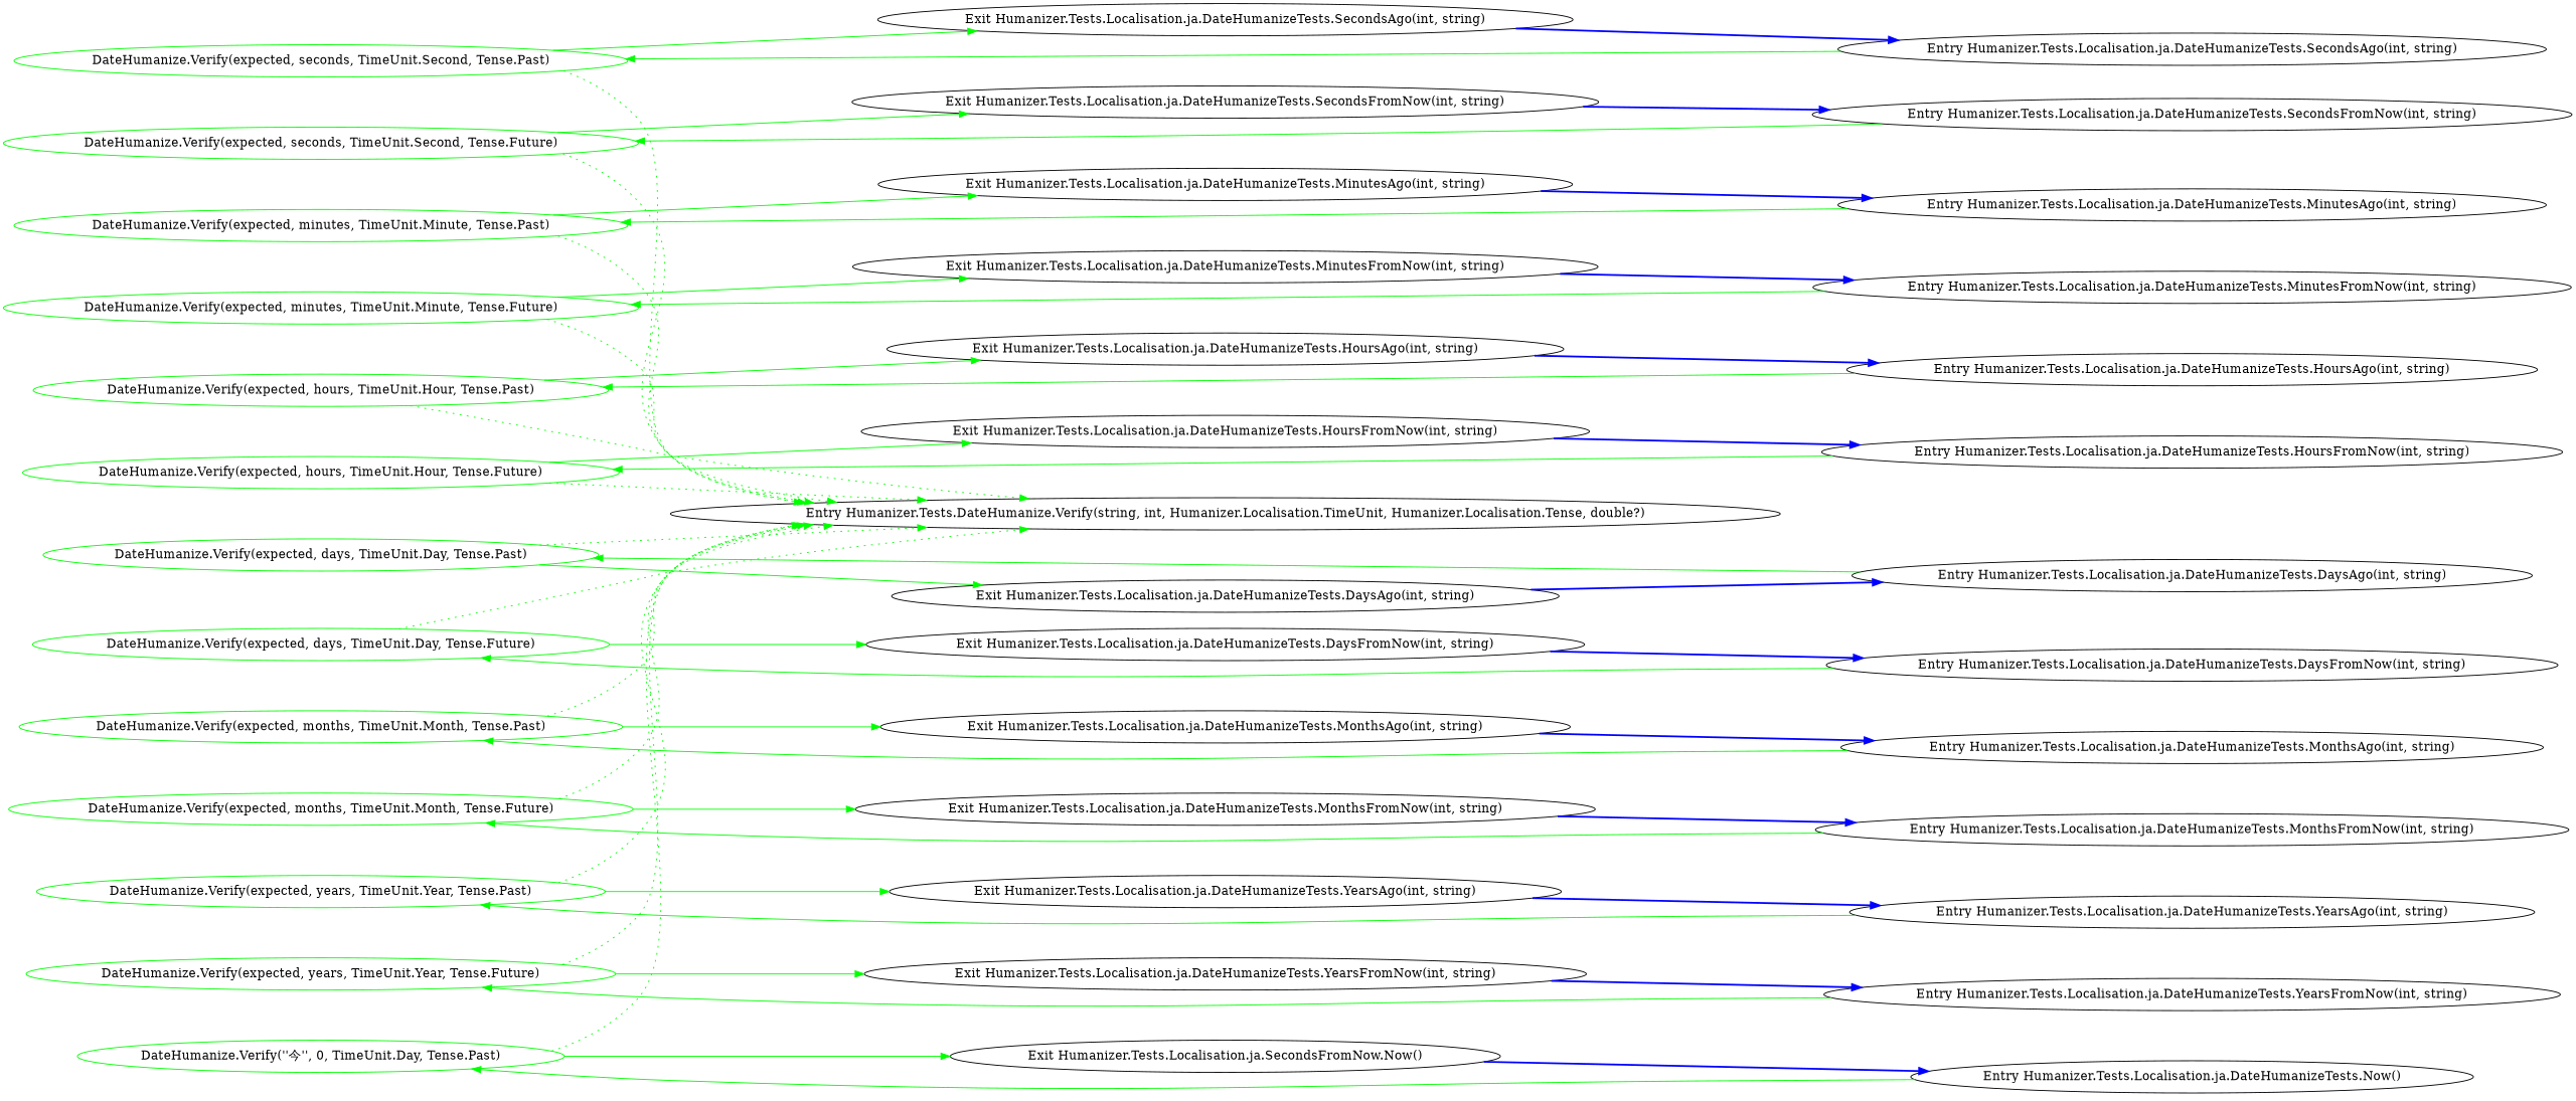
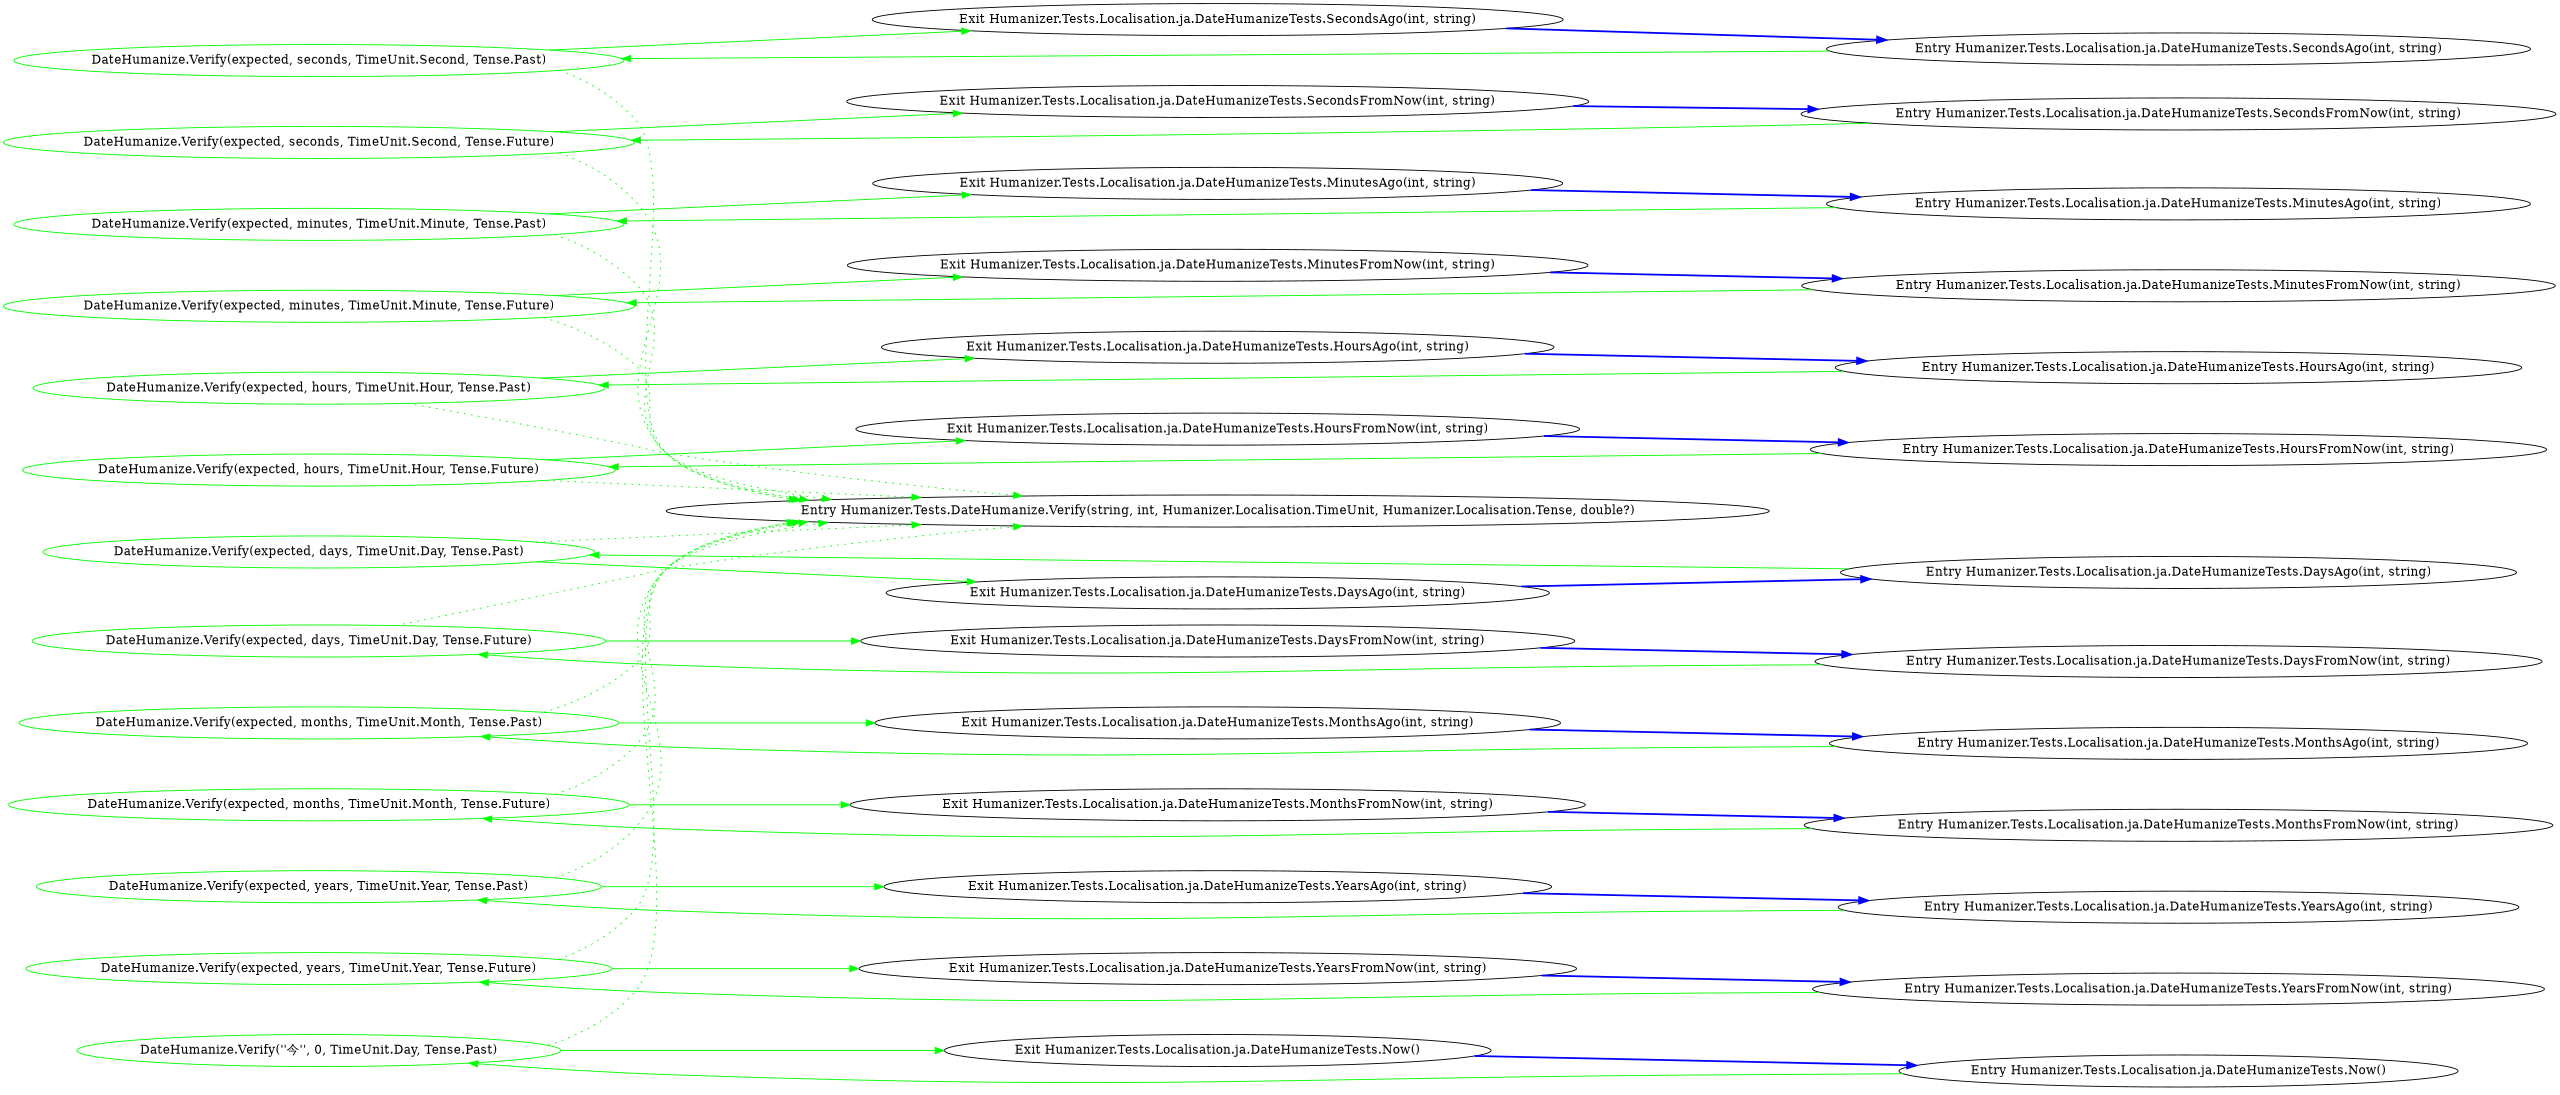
  digraph {
    rankdir=LR
    node [cluster="Humanizer.Tests.Localisation.ja.DateHumanizeTests.SecondsAgo(int, string)" span="29-29"]
    edge [color=green style=solid]
    n1 [color=green community=0 label="DateHumanize.Verify(expected, seconds, TimeUnit.Second, Tense.Past)" span="15-15"]
    n2 [label="Exit Humanizer.Tests.Localisation.ja.DateHumanizeTests.SecondsAgo(int, string)" span="13-13"]
    n3 [cluster="Humanizer.Tests.DateHumanize.Verify(string, int, Humanizer.Localisation.TimeUnit, Humanizer.Localisation.Tense, double?)" label="Entry Humanizer.Tests.DateHumanize.Verify(string, int, Humanizer.Localisation.TimeUnit, Humanizer.Localisation.Tense, double?)"]
    n4 [label="Entry Humanizer.Tests.Localisation.ja.DateHumanizeTests.SecondsAgo(int, string)" span="13-13"]
    n5 [cluster="Humanizer.Tests.Localisation.ja.DateHumanizeTests.SecondsFromNow(int, string)" color=green community=0 label="DateHumanize.Verify(expected, seconds, TimeUnit.Second, Tense.Future)" span="23-23"]
    n6 [cluster="Humanizer.Tests.Localisation.ja.DateHumanizeTests.SecondsFromNow(int, string)" label="Exit Humanizer.Tests.Localisation.ja.DateHumanizeTests.SecondsFromNow(int, string)" span="21-21"]
    n7 [cluster="Humanizer.Tests.Localisation.ja.DateHumanizeTests.SecondsFromNow(int, string)" label="Entry Humanizer.Tests.Localisation.ja.DateHumanizeTests.SecondsFromNow(int, string)" span="21-21"]
    n8 [cluster="Humanizer.Tests.Localisation.ja.DateHumanizeTests.MinutesAgo(int, string)" color=green community=0 label="DateHumanize.Verify(expected, minutes, TimeUnit.Minute, Tense.Past)" span="31-31"]
    n9 [cluster="Humanizer.Tests.Localisation.ja.DateHumanizeTests.MinutesAgo(int, string)" label="Exit Humanizer.Tests.Localisation.ja.DateHumanizeTests.MinutesAgo(int, string)"]
    n10 [cluster="Humanizer.Tests.Localisation.ja.DateHumanizeTests.MinutesAgo(int, string)" label="Entry Humanizer.Tests.Localisation.ja.DateHumanizeTests.MinutesAgo(int, string)"]
    n11 [cluster="Humanizer.Tests.Localisation.ja.DateHumanizeTests.MinutesFromNow(int, string)" color=green community=0 label="DateHumanize.Verify(expected, minutes, TimeUnit.Minute, Tense.Future)" span="39-39"]
    n12 [cluster="Humanizer.Tests.Localisation.ja.DateHumanizeTests.MinutesFromNow(int, string)" label="Exit Humanizer.Tests.Localisation.ja.DateHumanizeTests.MinutesFromNow(int, string)" span="37-37"]
    n13 [cluster="Humanizer.Tests.Localisation.ja.DateHumanizeTests.MinutesFromNow(int, string)" label="Entry Humanizer.Tests.Localisation.ja.DateHumanizeTests.MinutesFromNow(int, string)" span="37-37"]
    n14 [cluster="Humanizer.Tests.Localisation.ja.DateHumanizeTests.HoursAgo(int, string)" color=green community=0 label="DateHumanize.Verify(expected, hours, TimeUnit.Hour, Tense.Past)" span="47-47"]
    n15 [cluster="Humanizer.Tests.Localisation.ja.DateHumanizeTests.HoursAgo(int, string)" label="Exit Humanizer.Tests.Localisation.ja.DateHumanizeTests.HoursAgo(int, string)" span="45-45"]
    n16 [cluster="Humanizer.Tests.Localisation.ja.DateHumanizeTests.HoursAgo(int, string)" label="Entry Humanizer.Tests.Localisation.ja.DateHumanizeTests.HoursAgo(int, string)" span="45-45"]
    n17 [cluster="Humanizer.Tests.Localisation.ja.DateHumanizeTests.HoursFromNow(int, string)" color=green community=0 label="DateHumanize.Verify(expected, hours, TimeUnit.Hour, Tense.Future)" span="55-55"]
    n18 [cluster="Humanizer.Tests.Localisation.ja.DateHumanizeTests.HoursFromNow(int, string)" label="Exit Humanizer.Tests.Localisation.ja.DateHumanizeTests.HoursFromNow(int, string)" span="53-53"]
    n19 [cluster="Humanizer.Tests.Localisation.ja.DateHumanizeTests.HoursFromNow(int, string)" label="Entry Humanizer.Tests.Localisation.ja.DateHumanizeTests.HoursFromNow(int, string)" span="53-53"]
    n20 [cluster="Humanizer.Tests.Localisation.ja.DateHumanizeTests.DaysAgo(int, string)" color=green community=0 label="DateHumanize.Verify(expected, days, TimeUnit.Day, Tense.Past)" span="63-63"]
    n21 [cluster="Humanizer.Tests.Localisation.ja.DateHumanizeTests.DaysAgo(int, string)" label="Exit Humanizer.Tests.Localisation.ja.DateHumanizeTests.DaysAgo(int, string)" span="61-61"]
    n22 [cluster="Humanizer.Tests.Localisation.ja.DateHumanizeTests.DaysAgo(int, string)" label="Entry Humanizer.Tests.Localisation.ja.DateHumanizeTests.DaysAgo(int, string)" span="61-61"]
    n23 [cluster="Humanizer.Tests.Localisation.ja.DateHumanizeTests.DaysFromNow(int, string)" color=green community=0 label="DateHumanize.Verify(expected, days, TimeUnit.Day, Tense.Future)" span="71-71"]
    n24 [cluster="Humanizer.Tests.Localisation.ja.DateHumanizeTests.DaysFromNow(int, string)" label="Exit Humanizer.Tests.Localisation.ja.DateHumanizeTests.DaysFromNow(int, string)" span="69-69"]
    n25 [cluster="Humanizer.Tests.Localisation.ja.DateHumanizeTests.DaysFromNow(int, string)" label="Entry Humanizer.Tests.Localisation.ja.DateHumanizeTests.DaysFromNow(int, string)" span="69-69"]
    n26 [cluster="Humanizer.Tests.Localisation.ja.DateHumanizeTests.MonthsAgo(int, string)" color=green community=0 label="DateHumanize.Verify(expected, months, TimeUnit.Month, Tense.Past)" span="79-79"]
    n27 [cluster="Humanizer.Tests.Localisation.ja.DateHumanizeTests.MonthsAgo(int, string)" label="Exit Humanizer.Tests.Localisation.ja.DateHumanizeTests.MonthsAgo(int, string)" span="77-77"]
    n28 [cluster="Humanizer.Tests.Localisation.ja.DateHumanizeTests.MonthsAgo(int, string)" label="Entry Humanizer.Tests.Localisation.ja.DateHumanizeTests.MonthsAgo(int, string)" span="77-77"]
    n29 [cluster="Humanizer.Tests.Localisation.ja.DateHumanizeTests.MonthsFromNow(int, string)" color=green community=0 label="DateHumanize.Verify(expected, months, TimeUnit.Month, Tense.Future)" span="87-87"]
    n30 [cluster="Humanizer.Tests.Localisation.ja.DateHumanizeTests.MonthsFromNow(int, string)" label="Exit Humanizer.Tests.Localisation.ja.DateHumanizeTests.MonthsFromNow(int, string)" span="85-85"]
    n31 [cluster="Humanizer.Tests.Localisation.ja.DateHumanizeTests.MonthsFromNow(int, string)" label="Entry Humanizer.Tests.Localisation.ja.DateHumanizeTests.MonthsFromNow(int, string)" span="85-85"]
    n32 [cluster="Humanizer.Tests.Localisation.ja.DateHumanizeTests.YearsAgo(int, string)" color=green community=0 label="DateHumanize.Verify(expected, years, TimeUnit.Year, Tense.Past)" span="95-95"]
    n33 [cluster="Humanizer.Tests.Localisation.ja.DateHumanizeTests.YearsAgo(int, string)" label="Exit Humanizer.Tests.Localisation.ja.DateHumanizeTests.YearsAgo(int, string)" span="93-93"]
    n34 [cluster="Humanizer.Tests.Localisation.ja.DateHumanizeTests.YearsAgo(int, string)" label="Entry Humanizer.Tests.Localisation.ja.DateHumanizeTests.YearsAgo(int, string)" span="93-93"]
    n35 [cluster="Humanizer.Tests.Localisation.ja.DateHumanizeTests.YearsFromNow(int, string)" color=green community=0 label="DateHumanize.Verify(expected, years, TimeUnit.Year, Tense.Future)" span="103-103"]
    n36 [cluster="Humanizer.Tests.Localisation.ja.DateHumanizeTests.YearsFromNow(int, string)" label="Exit Humanizer.Tests.Localisation.ja.DateHumanizeTests.YearsFromNow(int, string)" span="101-101"]
    n37 [cluster="Humanizer.Tests.Localisation.ja.DateHumanizeTests.YearsFromNow(int, string)" label="Entry Humanizer.Tests.Localisation.ja.DateHumanizeTests.YearsFromNow(int, string)" span="101-101"]
    n38 [cluster="Humanizer.Tests.Localisation.ja.DateHumanizeTests.Now()" color=green community=0 label="DateHumanize.Verify(''今'', 0, TimeUnit.Day, Tense.Past)" span="109-109"]
-   n39 [cluster="Humanizer.Tests.Localisation.ja.DateHumanizeTests.Now()" label="Exit Humanizer.Tests.Localisation.ja.SecondsFromNow.Now()" span="107-107"]
+   n39 [cluster="Humanizer.Tests.Localisation.ja.DateHumanizeTests.Now()" label="Exit Humanizer.Tests.Localisation.ja.DateHumanizeTests.Now()" span="107-107"]
    n40 [cluster="Humanizer.Tests.Localisation.ja.DateHumanizeTests.Now()" label="Entry Humanizer.Tests.Localisation.ja.DateHumanizeTests.Now()" span="107-107"]
    n1 -> n2
    n1 -> n3 [style=dotted]
    n2 -> n4 [color=blue style=bold]
    n4 -> n1
    n5 -> n3 [style=dotted]
    n5 -> n6
    n6 -> n7 [color=blue style=bold]
    n7 -> n5
    n8 -> n3 [style=dotted]
    n8 -> n9
    n9 -> n10 [color=blue style=bold]
    n10 -> n8
    n11 -> n3 [style=dotted]
    n11 -> n12
    n12 -> n13 [color=blue style=bold]
    n13 -> n11
    n14 -> n3 [style=dotted]
    n14 -> n15
    n15 -> n16 [color=blue style=bold]
    n16 -> n14
    n17 -> n3 [style=dotted]
    n17 -> n18
    n18 -> n19 [color=blue style=bold]
    n19 -> n17
    n20 -> n3 [style=dotted]
    n20 -> n21
    n21 -> n22 [color=blue style=bold]
    n22 -> n20
    n23 -> n3 [style=dotted]
    n23 -> n24
    n24 -> n25 [color=blue style=bold]
    n25 -> n23
    n26 -> n3 [style=dotted]
    n26 -> n27
    n27 -> n28 [color=blue style=bold]
    n28 -> n26
    n29 -> n3 [style=dotted]
    n29 -> n30
    n30 -> n31 [color=blue style=bold]
    n31 -> n29
    n32 -> n3 [style=dotted]
    n32 -> n33
    n33 -> n34 [color=blue style=bold]
    n34 -> n32
    n35 -> n3 [style=dotted]
    n35 -> n36
    n36 -> n37 [color=blue style=bold]
    n37 -> n35
    n38 -> n3 [style=dotted]
    n38 -> n39
    n39 -> n40 [color=blue style=bold]
    n40 -> n38
  }
